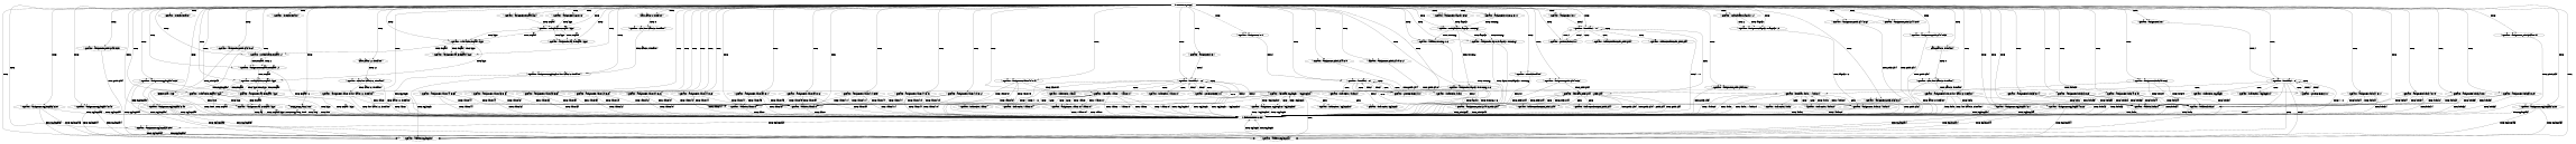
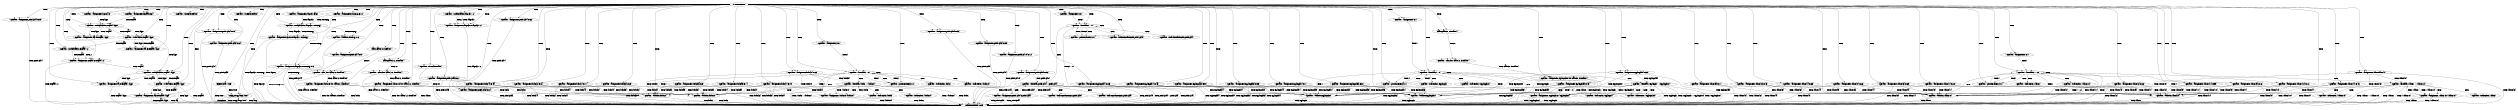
  digraph {
-   n1 [label="(METHOD,reyotnyc)"]
+   n1 [label="(METHOD,iune)"]
    n2 [label="(PARAM,char* iune)"]
    n3 [label="(<operator>.assignment,dhgzdju = 52)"]
    n4 [label="(<operator>.assignment,enqaad = 64)"]
    n5 [label="(<operator>.assignment,bjgn = 13)"]
    n6 [label="(<operator>.assignment,pxieiwjs[0] = 52)"]
    n7 [label="(<operator>.assignment,txvncsqy = 10)"]
    n8 [label="(<operator>.assignment,pxieiwjs[1] = 89)"]
    n9 [label="(<operator>.assignment,pxieiwjs[2] = 19)"]
    n10 [label="(<operator>.assignment,egykogck = (int*)calloc(8, sizeof(int)))"]
    n11 [label="(calloc,calloc(8, sizeof(int)))"]
    n12 [label="(<operator>.sizeOf,sizeof(int))"]
    n13 [label="(<operator>.assignment,pxieiwjs[3] = 64)"]
    n14 [label="(<operator>.assignment,dgvtc = dhgzdju * txvncsqy)"]
    n15 [label="(<operator>.multiplication,dhgzdju * txvncsqy)"]
    n16 [label="(<operator>.assignment,lxohc = (int*)calloc(8, sizeof(int)))"]
    n17 [label="(calloc,calloc(8, sizeof(int)))"]
    n18 [label="(<operator>.sizeOf,sizeof(int))"]
    n19 [label="(<operator>.assignment,lxohc[0] = 66)"]
    n20 [label="(<operator>.assignment,pxieiwjs[4] = 9)"]
    n21 [label="(strcpy,strcpy(atxp, iune))"]
    n22 [label="(<operator>.assignment,daj = enqaad * bjgn)"]
    n23 [label="(<operator>.multiplication,enqaad * bjgn)"]
    n24 [label="(<operator>.assignment,vhlmsr = (int*)calloc(12, sizeof(int)))"]
    n25 [label="(calloc,calloc(12, sizeof(int)))"]
    n26 [label="(<operator>.sizeOf,sizeof(int))"]
    n27 [label="(<operator>.assignment,daj = enqaad - bjgn)"]
    n28 [label="(<operator>.subtraction,enqaad - bjgn)"]
    n29 [label="(<operator>.assignment,egykogck[0] = 39)"]
    n30 [label="(<operator>.assignment,pxieiwjs[5] = 67)"]
    n31 [label="(<operator>.assignment,dhgzdju = dhgzdju * 2)"]
    n32 [label="(<operator>.multiplication,dhgzdju * 2)"]
    n33 [label="(<operator>.assignment,egykogck[1] = 1)"]
    n34 [label="(<operator>.assignment,egykogck[2] = 90)"]
    n35 [label="(<operator>.assignment,enqaad = enqaad * 2)"]
    n36 [label="(<operator>.multiplication,enqaad * 2)"]
    n37 [label="(<operator>.assignment,dhgzdju = txvncsqy + 6)"]
    n38 [label="(<operator>.addition,txvncsqy + 6)"]
    n39 [label="(<operator>.assignment,daj = enqaad * bjgn)"]
    n40 [label="(<operator>.multiplication,enqaad * bjgn)"]
    n41 [label="(<operator>.assignment,pxieiwjs[6] = 24)"]
    n42 [label="(<operator>.assignment,daj = enqaad - bjgn)"]
    n43 [label="(<operator>.subtraction,enqaad - bjgn)"]
    n44 [label="(<operator>.assignment,lxohc[1] = 17)"]
    n45 [label="(<operator>.assignment,lxohc[2] = 81)"]
    n46 [label="(<operator>.assignment,pxieiwjs[7] = 62)"]
    n47 [label="(<operator>.assignment,egykogck[3] = 35)"]
    n48 [label="(<operator>.assignment,vhlmsr[0] = 26)"]
    n49 [label="(<operator>.assignment,vhlmsr[1] = 28)"]
    n50 [label="(<operator>.assignment,lxohc[3] = 29)"]
    n51 [label="(<operator>.assignment,lxohc[4] = 45)"]
    n52 [label="(<operator>.assignment,egykogck[4] = 25)"]
    n53 [label="(<operator>.assignment,lxohc[5] = 74)"]
    n54 [label="(<operator>.assignment,pxieiwjs[8] = 53)"]
    n55 [label="(<operator>.assignment,vhlmsr[2] = 23)"]
    n56 [label="(<operator>.assignment,lxohc[6] = 25)"]
    n57 [label="(<operator>.assignment,vhlmsr[3] = 69)"]
    n58 [label="(<operator>.assignment,pxieiwjs[9] = 35)"]
    n59 [label="(<operator>.assignment,pxieiwjs[10] = 72)"]
    n60 [label="(<operator>.assignment,vhlmsr[4] = 69)"]
    n61 [label="(<operator>.assignment,lxohc[7] = 79)"]
    n62 [label="(<operator>.assignment,i = 1)"]
    n63 [label="(<operator>.lessThan,i < 11)"]
    n64 [label="(<operator>.postIncrement,i++)"]
    n65 [label="(<operator>.assignment,i = 1)"]
    n66 [label="(<operator>.lessThan,i < 8)"]
    n67 [label="(<operator>.postIncrement,i++)"]
    n68 [label="(<operator>.addition,lxohc+i)"]
    n69 [label="(<operator>.addition,lxohc+i)"]
    n70 [label="(<operator>.assignment,vhlmsr[5] = 17)"]
    n71 [label="(<operator>.assignment,vhlmsr[6] = 43)"]
    n72 [label="(<operator>.assignment,egykogck[5] = 45)"]
    n73 [label="(<operator>.assignment,egykogck[6] = 30)"]
    n74 [label="(<operator>.assignment,egykogck[7] = 45)"]
    n75 [label="(<operator>.assignment,i = 1)"]
    n76 [label="(<operator>.lessThan,i < 8)"]
    n77 [label="(<operator>.postIncrement,i++)"]
    n78 [label="(<operator>.addition,egykogck+i)"]
    n79 [label="(<operator>.addition,egykogck+i)"]
    n80 [label="(<operator>.assignment,vhlmsr[7] = 46)"]
    n81 [label="(<operator>.assignment,vhlmsr[8] = 47)"]
    n82 [label="(<operator>.assignment,vhlmsr[9] = 16)"]
    n83 [label="(<operator>.assignment,vhlmsr[10] = 12)"]
    n84 [label="(<operator>.assignment,vhlmsr[11] = 59)"]
    n85 [label="(<operator>.assignment,i = 1)"]
    n86 [label="(<operator>.lessThan,i < 12)"]
    n87 [label="(<operator>.postIncrement,i++)"]
    n88 [label="(<operator>.addition,vhlmsr+i)"]
    n89 [label="(<operator>.addition,vhlmsr+i)"]
    n90 [label="(METHOD_PARAM,void)"]
    n91 [label="(<operator>.lessThan,pxieiwjs[0] < pxieiwjs[i])"]
    n92 [label="(<operator>.cast,(int*)calloc(8, sizeof(int)))"]
    n93 [label="(<operator>.cast,(int*)calloc(8, sizeof(int)))"]
    n94 [label="(<operator>.lessThan,*lxohc < *(lxohc+i))"]
    n95 [label="(<operator>.cast,(int*)calloc(12, sizeof(int)))"]
    n96 [label="(<operator>.lessThan,*egykogck < *(egykogck+i))"]
    n97 [label="(<operator>.indirectIndexAccess,pxieiwjs[0])"]
    n98 [label="(<operator>.indirectIndexAccess,pxieiwjs[i])"]
    n99 [label="(<operator>.indirection,*lxohc)"]
    n100 [label="(<operator>.indirection,*(lxohc+i))"]
    n101 [label="(<operator>.indirection,*egykogck)"]
    n102 [label="(<operator>.indirection,*(egykogck+i))"]
    n103 [label="(<operator>.lessThan,*vhlmsr < *(vhlmsr+i))"]
    n104 [label="(<operator>.indirection,*vhlmsr)"]
    n105 [label="(<operator>.indirection,*(vhlmsr+i))"]
    n106 [label="(<operator>.assignment,pxieiwjs[0] = pxieiwjs[i])"]
    n107 [label="(<operator>.indirectIndexAccess,pxieiwjs[0])"]
    n108 [label="(<operator>.indirectIndexAccess,pxieiwjs[i])"]
    n109 [label="(<operator>.assignment,*lxohc = *(lxohc+i))"]
    n110 [label="(<operator>.indirection,*lxohc)"]
    n111 [label="(<operator>.indirection,*(lxohc+i))"]
    n112 [label="(<operator>.assignment,*egykogck = *(egykogck+i))"]
    n113 [label="(<operator>.indirection,*egykogck)"]
    n114 [label="(<operator>.indirection,*(egykogck+i))"]
    n115 [label="(<operator>.assignment,*vhlmsr = *(vhlmsr+i))"]
    n116 [label="(<operator>.indirection,*vhlmsr)"]
    n117 [label="(<operator>.indirection,*(vhlmsr+i))"]
    n1 -> n2 [label="DDG: "]
    n1 -> n3 [label="DDG: "]
    n1 -> n4 [label="DDG: "]
    n1 -> n5 [label="DDG: "]
    n1 -> n6 [label="DDG: "]
    n1 -> n7 [label="DDG: "]
    n1 -> n8 [label="DDG: "]
    n1 -> n9 [label="DDG: "]
    n1 -> n10 [label="DDG: "]
    n1 -> n11 [label="DDG: "]
    n1 -> n12 [label="DDG: "]
    n1 -> n13 [label="DDG: "]
    n1 -> n14 [label="DDG: "]
    n1 -> n15 [label="DDG: "]
    n1 -> n16 [label="DDG: "]
    n1 -> n17 [label="DDG: "]
    n1 -> n18 [label="DDG: "]
    n1 -> n19 [label="DDG: "]
    n1 -> n20 [label="DDG: "]
    n1 -> n21 [label="DDG: "]
    n1 -> n22 [label="DDG: "]
    n1 -> n23 [label="DDG: "]
    n1 -> n24 [label="DDG: "]
    n1 -> n25 [label="DDG: "]
    n1 -> n26 [label="DDG: "]
    n1 -> n27 [label="DDG: "]
    n1 -> n28 [label="DDG: "]
    n1 -> n29 [label="DDG: "]
    n1 -> n30 [label="DDG: "]
    n1 -> n31 [label="DDG: "]
    n1 -> n32 [label="DDG: "]
    n1 -> n33 [label="DDG: "]
    n1 -> n34 [label="DDG: "]
    n1 -> n35 [label="DDG: "]
    n1 -> n36 [label="DDG: "]
    n1 -> n37 [label="DDG: "]
    n1 -> n38 [label="DDG: "]
    n1 -> n39 [label="DDG: "]
    n1 -> n40 [label="DDG: "]
    n1 -> n41 [label="DDG: "]
    n1 -> n42 [label="DDG: "]
    n1 -> n43 [label="DDG: "]
    n1 -> n44 [label="DDG: "]
    n1 -> n45 [label="DDG: "]
    n1 -> n46 [label="CDG: "]
    n1 -> n47 [label="DDG: "]
    n1 -> n48 [label="DDG: "]
    n1 -> n49 [label="DDG: "]
    n1 -> n50 [label="DDG: "]
    n1 -> n51 [label="DDG: "]
    n1 -> n52 [label="DDG: "]
    n1 -> n53 [label="DDG: "]
    n1 -> n54 [label="DDG: "]
    n1 -> n55 [label="DDG: "]
    n1 -> n56 [label="DDG: "]
    n1 -> n57 [label="DDG: "]
    n1 -> n58 [label="DDG: "]
    n1 -> n59 [label="DDG: "]
    n1 -> n60 [label="DDG: "]
    n1 -> n61 [label="DDG: "]
    n1 -> n62 [label="DDG: "]
    n1 -> n63 [label="DDG: "]
    n1 -> n64 [label="DDG: "]
    n1 -> n65 [label="DDG: "]
    n1 -> n66 [label="DDG: "]
    n1 -> n67 [label="DDG: "]
    n1 -> n68 [label="DDG: "]
    n1 -> n69 [label="DDG: "]
    n1 -> n70 [label="DDG: "]
    n1 -> n71 [label="DDG: "]
    n1 -> n72 [label="DDG: "]
    n1 -> n73 [label="DDG: "]
    n1 -> n74 [label="DDG: "]
    n1 -> n75 [label="DDG: "]
    n1 -> n76 [label="DDG: "]
    n1 -> n77 [label="DDG: "]
    n1 -> n78 [label="DDG: "]
    n1 -> n79 [label="DDG: "]
    n1 -> n80 [label="DDG: "]
    n1 -> n81 [label="DDG: "]
    n1 -> n82 [label="DDG: "]
    n1 -> n83 [label="DDG: "]
    n1 -> n84 [label="DDG: "]
    n1 -> n85 [label="DDG: "]
    n1 -> n86 [label="DDG: "]
    n1 -> n87 [label="DDG: "]
    n1 -> n88 [label="DDG: "]
    n1 -> n89 [label="DDG: "]
    n2 -> n21 [label="DDG: iune"]
    n2 -> n90 [label="DDG: iune"]
    n3 -> n15 [label="DDG: dhgzdju"]
    n4 -> n23 [label="DDG: enqaad"]
    n5 -> n23 [label="DDG: bjgn"]
    n6 -> n90 [label="DDG: pxieiwjs[0]"]
    n6 -> n91 [label="DDG: pxieiwjs[0]"]
    n7 -> n15 [label="DDG: txvncsqy"]
    n8 -> n90 [label="DDG: pxieiwjs[1]"]
    n9 -> n90 [label="DDG: pxieiwjs[2]"]
    n10 -> n78 [label="DDG: egykogck"]
    n10 -> n90 [label="DDG: egykogck"]
    n11 -> n92 [label="DDG: 8"]
    n13 -> n90 [label="DDG: pxieiwjs[3]"]
    n14 -> n90 [label="DDG: dhgzdju * txvncsqy"]
    n14 -> n90 [label="DDG: dgvtc"]
    n15 -> n14 [label="DDG: dhgzdju"]
    n15 -> n14 [label="DDG: txvncsqy"]
    n15 -> n37 [label="DDG: txvncsqy"]
    n15 -> n38 [label="DDG: txvncsqy"]
    n16 -> n68 [label="DDG: lxohc"]
    n16 -> n69 [label="DDG: lxohc"]
    n16 -> n90 [label="DDG: lxohc"]
    n16 -> n90 [label="DDG: (int*)calloc(8, sizeof(int))"]
    n17 -> n93 [label="DDG: 8"]
    n19 -> n68 [label="DDG: lxohc[0]"]
    n19 -> n69 [label="DDG: lxohc[0]"]
    n19 -> n90 [label="DDG: lxohc[0]"]
    n19 -> n94 [label="DDG: lxohc[0]"]
    n20 -> n90 [label="DDG: pxieiwjs[4]"]
    n21 -> n90 [label="DDG: iune"]
    n21 -> n90 [label="DDG: strcpy(atxp, iune)"]
    n21 -> n90 [label="DDG: atxp"]
    n23 -> n22 [label="DDG: enqaad"]
    n23 -> n22 [label="DDG: bjgn"]
    n23 -> n28 [label="DDG: enqaad"]
    n23 -> n28 [label="DDG: bjgn"]
    n24 -> n88 [label="DDG: vhlmsr"]
    n24 -> n90 [label="DDG: (int*)calloc(12, sizeof(int))"]
    n24 -> n90 [label="DDG: vhlmsr"]
    n25 -> n95 [label="DDG: 12"]
    n26 -> n90 [label="DDG: int"]
    n28 -> n27 [label="DDG: enqaad"]
    n28 -> n27 [label="DDG: bjgn"]
    n28 -> n36 [label="DDG: enqaad"]
    n28 -> n40 [label="DDG: bjgn"]
    n29 -> n78 [label="DDG: egykogck[0]"]
    n29 -> n79 [label="DDG: egykogck[0]"]
    n29 -> n90 [label="DDG: egykogck[0]"]
    n29 -> n96 [label="DDG: egykogck[0]"]
    n30 -> n90 [label="DDG: pxieiwjs[5]"]
    n31 -> n90 [label="DDG: dhgzdju * 2"]
    n32 -> n31 [label="DDG: dhgzdju"]
    n32 -> n31 [label="DDG: 2"]
    n33 -> n78 [label="DDG: egykogck[1]"]
    n33 -> n79 [label="DDG: egykogck[1]"]
    n33 -> n90 [label="DDG: egykogck[1]"]
    n34 -> n78 [label="DDG: egykogck[2]"]
    n34 -> n79 [label="DDG: egykogck[2]"]
-   n90 -> n34 [label="DDG: egykogck[2]"]
+   n34 -> n90 [label="DDG: egykogck[2]"]
    n35 -> n40 [label="DDG: enqaad"]
    n35 -> n90 [label="DDG: enqaad * 2"]
    n36 -> n35 [label="DDG: enqaad"]
    n36 -> n35 [label="DDG: 2"]
    n37 -> n90 [label="DDG: dhgzdju"]
    n37 -> n90 [label="DDG: txvncsqy + 6"]
    n38 -> n90 [label="DDG: txvncsqy"]
    n39 -> n90 [label="DDG: enqaad * bjgn"]
    n40 -> n39 [label="DDG: enqaad"]
    n40 -> n39 [label="DDG: bjgn"]
    n40 -> n43 [label="DDG: enqaad"]
    n40 -> n43 [label="DDG: bjgn"]
    n41 -> n90 [label="DDG: pxieiwjs[6]"]
    n42 -> n90 [label="DDG: enqaad - bjgn"]
    n42 -> n90 [label="DDG: daj"]
    n43 -> n42 [label="DDG: enqaad"]
    n43 -> n42 [label="DDG: bjgn"]
    n43 -> n90 [label="DDG: enqaad"]
    n43 -> n90 [label="DDG: bjgn"]
    n44 -> n68 [label="DDG: lxohc[1]"]
    n44 -> n69 [label="DDG: lxohc[1]"]
    n44 -> n90 [label="DDG: lxohc[1]"]
    n45 -> n68 [label="DDG: lxohc[2]"]
    n45 -> n69 [label="DDG: lxohc[2]"]
    n45 -> n90 [label="DDG: lxohc[2]"]
    n46 -> n90 [label="DDG: pxieiwjs[7]"]
    n47 -> n78 [label="DDG: egykogck[3]"]
    n47 -> n79 [label="DDG: egykogck[3]"]
    n47 -> n90 [label="DDG: egykogck[3]"]
    n48 -> n88 [label="DDG: vhlmsr[0]"]
    n48 -> n89 [label="DDG: vhlmsr[0]"]
    n48 -> n90 [label="DDG: vhlmsr[0]"]
    n49 -> n88 [label="DDG: vhlmsr[1]"]
    n49 -> n89 [label="DDG: vhlmsr[1]"]
    n49 -> n90 [label="DDG: vhlmsr[1]"]
    n50 -> n68 [label="DDG: lxohc[3]"]
    n50 -> n69 [label="DDG: lxohc[3]"]
    n50 -> n90 [label="DDG: lxohc[3]"]
    n51 -> n68 [label="DDG: lxohc[4]"]
    n51 -> n69 [label="DDG: lxohc[4]"]
    n51 -> n90 [label="DDG: lxohc[4]"]
    n52 -> n78 [label="DDG: egykogck[4]"]
    n52 -> n79 [label="DDG: egykogck[4]"]
    n52 -> n90 [label="DDG: egykogck[4]"]
    n53 -> n68 [label="DDG: lxohc[5]"]
    n53 -> n69 [label="DDG: lxohc[5]"]
    n53 -> n90 [label="DDG: lxohc[5]"]
    n54 -> n90 [label="DDG: pxieiwjs[8]"]
    n55 -> n88 [label="DDG: vhlmsr[2]"]
    n55 -> n89 [label="DDG: vhlmsr[2]"]
    n55 -> n90 [label="DDG: vhlmsr[2]"]
    n56 -> n68 [label="DDG: lxohc[6]"]
    n56 -> n69 [label="DDG: lxohc[6]"]
    n56 -> n90 [label="DDG: lxohc[6]"]
    n57 -> n88 [label="DDG: vhlmsr[3]"]
    n57 -> n89 [label="DDG: vhlmsr[3]"]
    n57 -> n90 [label="DDG: vhlmsr[3]"]
    n58 -> n90 [label="DDG: pxieiwjs[9]"]
    n59 -> n90 [label="DDG: pxieiwjs[10]"]
    n60 -> n88 [label="DDG: vhlmsr[4]"]
    n60 -> n89 [label="DDG: vhlmsr[4]"]
    n60 -> n90 [label="DDG: vhlmsr[4]"]
    n61 -> n68 [label="DDG: lxohc[7]"]
    n61 -> n69 [label="DDG: lxohc[7]"]
    n61 -> n90 [label="DDG: lxohc[7]"]
    n62 -> n63 [label="DDG: i"]
    n63 -> n63 [label="CDG: "]
    n63 -> n64 [label="DDG: i"]
    n63 -> n64 [label="CDG: "]
    n63 -> n90 [label="DDG: i < 11"]
    n63 -> n91 [label="CDG: "]
    n63 -> n97 [label="CDG: "]
    n63 -> n98 [label="CDG: "]
    n64 -> n63 [label="DDG: i"]
    n65 -> n66 [label="DDG: i"]
    n66 -> n66 [label="CDG: "]
    n66 -> n67 [label="DDG: i"]
    n66 -> n67 [label="CDG: "]
    n66 -> n68 [label="DDG: i"]
    n66 -> n68 [label="CDG: "]
    n66 -> n69 [label="DDG: i"]
    n66 -> n94 [label="CDG: "]
    n66 -> n99 [label="CDG: "]
    n66 -> n100 [label="CDG: "]
    n67 -> n66 [label="DDG: i"]
    n68 -> n90 [label="DDG: lxohc"]
    n69 -> n90 [label="DDG: lxohc"]
    n70 -> n88 [label="DDG: vhlmsr[5]"]
    n70 -> n89 [label="DDG: vhlmsr[5]"]
    n70 -> n90 [label="DDG: vhlmsr[5]"]
    n71 -> n88 [label="DDG: vhlmsr[6]"]
    n71 -> n89 [label="DDG: vhlmsr[6]"]
    n71 -> n90 [label="DDG: vhlmsr[6]"]
    n72 -> n78 [label="DDG: egykogck[5]"]
    n72 -> n79 [label="DDG: egykogck[5]"]
    n72 -> n90 [label="DDG: egykogck[5]"]
    n73 -> n78 [label="DDG: egykogck[6]"]
    n73 -> n79 [label="DDG: egykogck[6]"]
    n73 -> n90 [label="DDG: egykogck[6]"]
    n74 -> n78 [label="DDG: egykogck[7]"]
    n74 -> n79 [label="DDG: egykogck[7]"]
    n74 -> n90 [label="DDG: egykogck[7]"]
    n75 -> n76 [label="DDG: i"]
    n76 -> n76 [label="CDG: "]
    n76 -> n77 [label="DDG: i"]
    n76 -> n77 [label="CDG: "]
    n76 -> n78 [label="DDG: i"]
    n76 -> n78 [label="CDG: "]
    n76 -> n79 [label="DDG: i"]
    n76 -> n90 [label="DDG: i < 8"]
    n76 -> n96 [label="CDG: "]
    n76 -> n101 [label="CDG: "]
    n76 -> n102 [label="CDG: "]
    n77 -> n76 [label="DDG: i"]
    n78 -> n90 [label="DDG: egykogck"]
    n79 -> n90 [label="DDG: egykogck"]
    n80 -> n88 [label="DDG: vhlmsr[7]"]
    n80 -> n89 [label="DDG: vhlmsr[7]"]
    n80 -> n90 [label="DDG: vhlmsr[7]"]
    n81 -> n88 [label="DDG: vhlmsr[8]"]
    n81 -> n89 [label="DDG: vhlmsr[8]"]
    n81 -> n90 [label="DDG: vhlmsr[8]"]
    n81 -> n103 [label="DDG: vhlmsr[0]"]
    n82 -> n88 [label="DDG: vhlmsr[9]"]
    n82 -> n89 [label="DDG: vhlmsr[9]"]
    n82 -> n90 [label="DDG: vhlmsr[9]"]
    n83 -> n88 [label="DDG: vhlmsr[10]"]
    n83 -> n89 [label="DDG: vhlmsr[10]"]
    n83 -> n90 [label="DDG: vhlmsr[10]"]
    n84 -> n88 [label="DDG: vhlmsr[11]"]
    n84 -> n89 [label="DDG: vhlmsr[11]"]
    n84 -> n90 [label="DDG: vhlmsr[11]"]
    n85 -> n86 [label="DDG: i"]
    n86 -> n86 [label="CDG: "]
    n86 -> n87 [label="DDG: i"]
    n86 -> n87 [label="CDG: "]
    n86 -> n88 [label="DDG: i"]
    n86 -> n88 [label="CDG: "]
    n86 -> n89 [label="DDG: i"]
    n86 -> n90 [label="DDG: i"]
    n86 -> n90 [label="DDG: i < 12"]
    n86 -> n103 [label="CDG: "]
    n86 -> n104 [label="CDG: "]
    n86 -> n105 [label="CDG: "]
    n87 -> n86 [label="DDG: i"]
    n88 -> n90 [label="DDG: vhlmsr"]
    n89 -> n90 [label="DDG: vhlmsr"]
    n91 -> n90 [label="DDG: pxieiwjs[0]"]
    n91 -> n90 [label="DDG: pxieiwjs[0] < pxieiwjs[i]"]
    n91 -> n90 [label="DDG: pxieiwjs[i]"]
    n91 -> n106 [label="DDG: pxieiwjs[i]"]
    n91 -> n106 [label="CDG: "]
    n91 -> n107 [label="CDG: "]
    n91 -> n108 [label="CDG: "]
    n92 -> n10 [label="DDG: calloc(8, sizeof(int))"]
    n93 -> n16 [label="DDG: calloc(8, sizeof(int))"]
    n93 -> n90 [label="DDG: calloc(8, sizeof(int))"]
    n94 -> n69 [label="CDG: "]
    n94 -> n90 [label="DDG: *(lxohc+i)"]
    n94 -> n90 [label="DDG: *lxohc"]
    n94 -> n90 [label="DDG: *lxohc < *(lxohc+i)"]
    n94 -> n109 [label="DDG: *(lxohc+i)"]
    n94 -> n109 [label="CDG: "]
    n94 -> n110 [label="CDG: "]
    n94 -> n111 [label="CDG: "]
    n95 -> n24 [label="DDG: calloc(12, sizeof(int))"]
    n95 -> n90 [label="DDG: calloc(12, sizeof(int))"]
    n96 -> n79 [label="CDG: "]
    n96 -> n90 [label="DDG: *egykogck"]
    n96 -> n90 [label="DDG: *egykogck < *(egykogck+i)"]
    n96 -> n90 [label="DDG: *(egykogck+i)"]
    n96 -> n112 [label="DDG: *(egykogck+i)"]
    n96 -> n112 [label="CDG: "]
    n96 -> n113 [label="CDG: "]
    n96 -> n114 [label="CDG: "]
    n103 -> n89 [label="CDG: "]
    n103 -> n90 [label="DDG: *vhlmsr < *(vhlmsr+i)"]
    n103 -> n90 [label="DDG: *vhlmsr"]
    n103 -> n90 [label="DDG: *(vhlmsr+i)"]
    n103 -> n115 [label="DDG: *(vhlmsr+i)"]
    n103 -> n115 [label="CDG: "]
    n103 -> n116 [label="CDG: "]
    n103 -> n117 [label="CDG: "]
    n106 -> n90 [label="DDG: pxieiwjs[0]"]
    n106 -> n90 [label="DDG: pxieiwjs[i]"]
    n106 -> n91 [label="DDG: pxieiwjs[0]"]
    n109 -> n90 [label="DDG: *lxohc"]
    n109 -> n90 [label="DDG: *(lxohc+i)"]
    n109 -> n94 [label="DDG: *lxohc"]
    n112 -> n90 [label="DDG: *egykogck"]
    n112 -> n90 [label="DDG: *(egykogck+i)"]
    n112 -> n96 [label="DDG: *egykogck"]
    n115 -> n90 [label="DDG: *(vhlmsr+i)"]
    n115 -> n90 [label="DDG: *vhlmsr"]
    n115 -> n103 [label="DDG: *vhlmsr"]
  }
